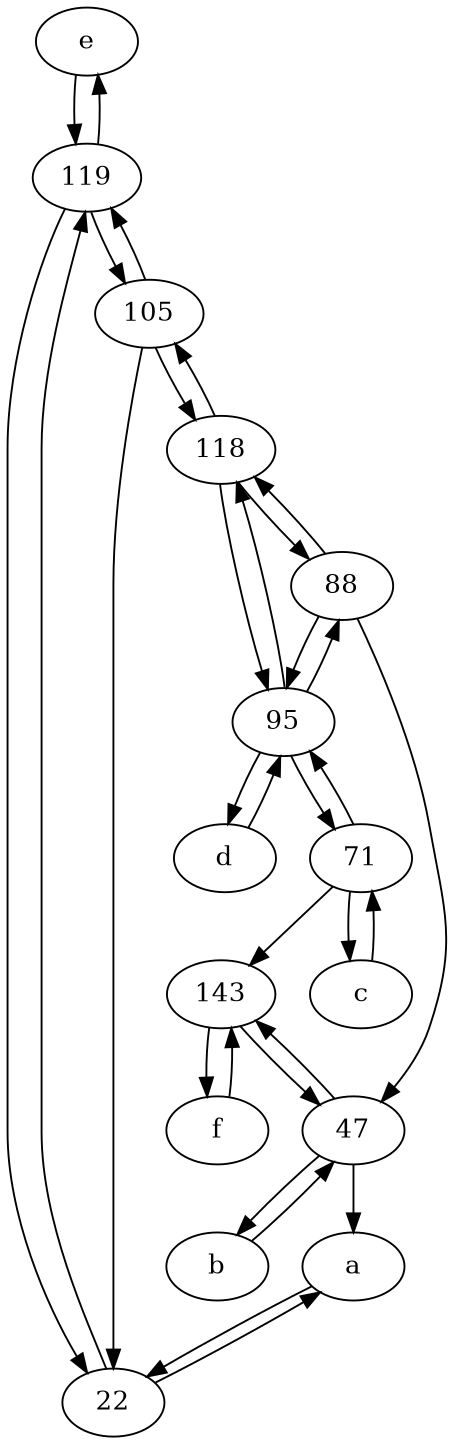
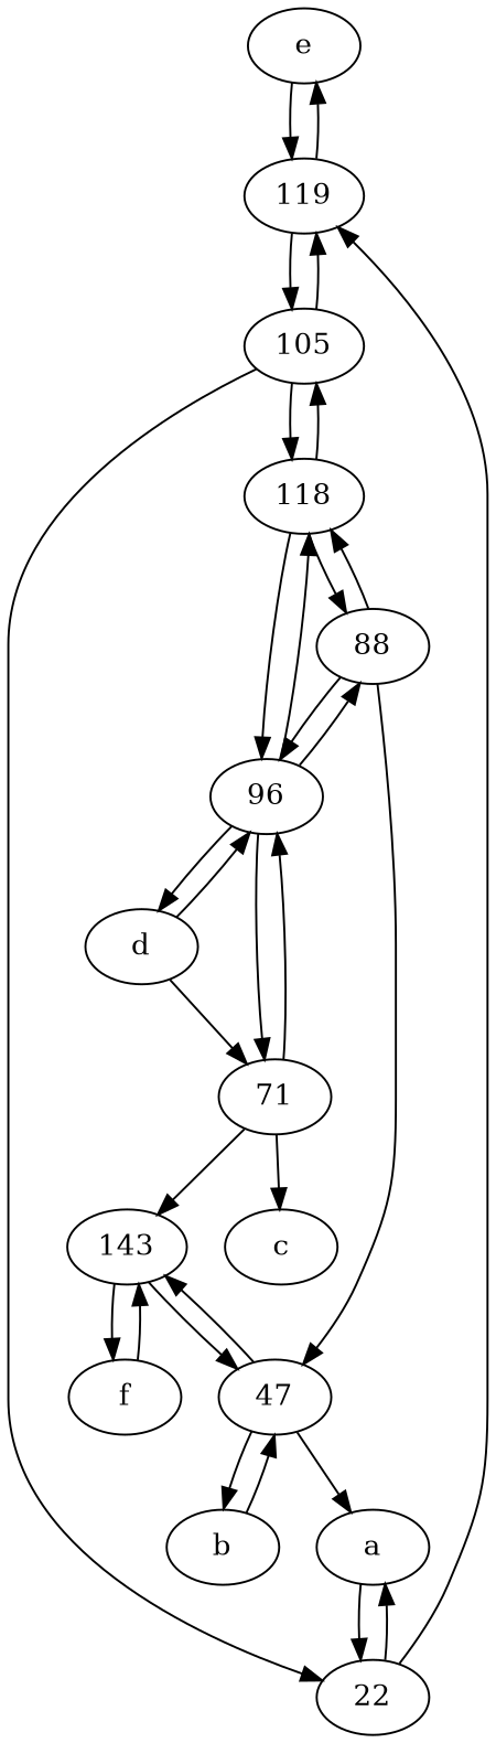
  digraph {
    e
    119
    22
    105
    a
    118
    b
    47
    143
    d
-   95
+   95 [label=96]
    71
    88
    c
    f
    e -> 119
    119 -> e
-   119 -> 22
    119 -> 105
    22 -> 119
    22 -> a
    105 -> 119
    105 -> 22
    105 -> 118
    a -> 22
    118 -> 105
    118 -> 95
    118 -> 88
    b -> 47
    47 -> a
    47 -> b
    47 -> 143
    143 -> 47
    143 -> f
    d -> 95
    95 -> 118
    95 -> d
    95 -> 71
    95 -> 88
    71 -> 143
    71 -> 95
    71 -> c
    88 -> 118
    88 -> 47
    88 -> 95
-   c -> 71
+   d -> 71
    f -> 143
  }
